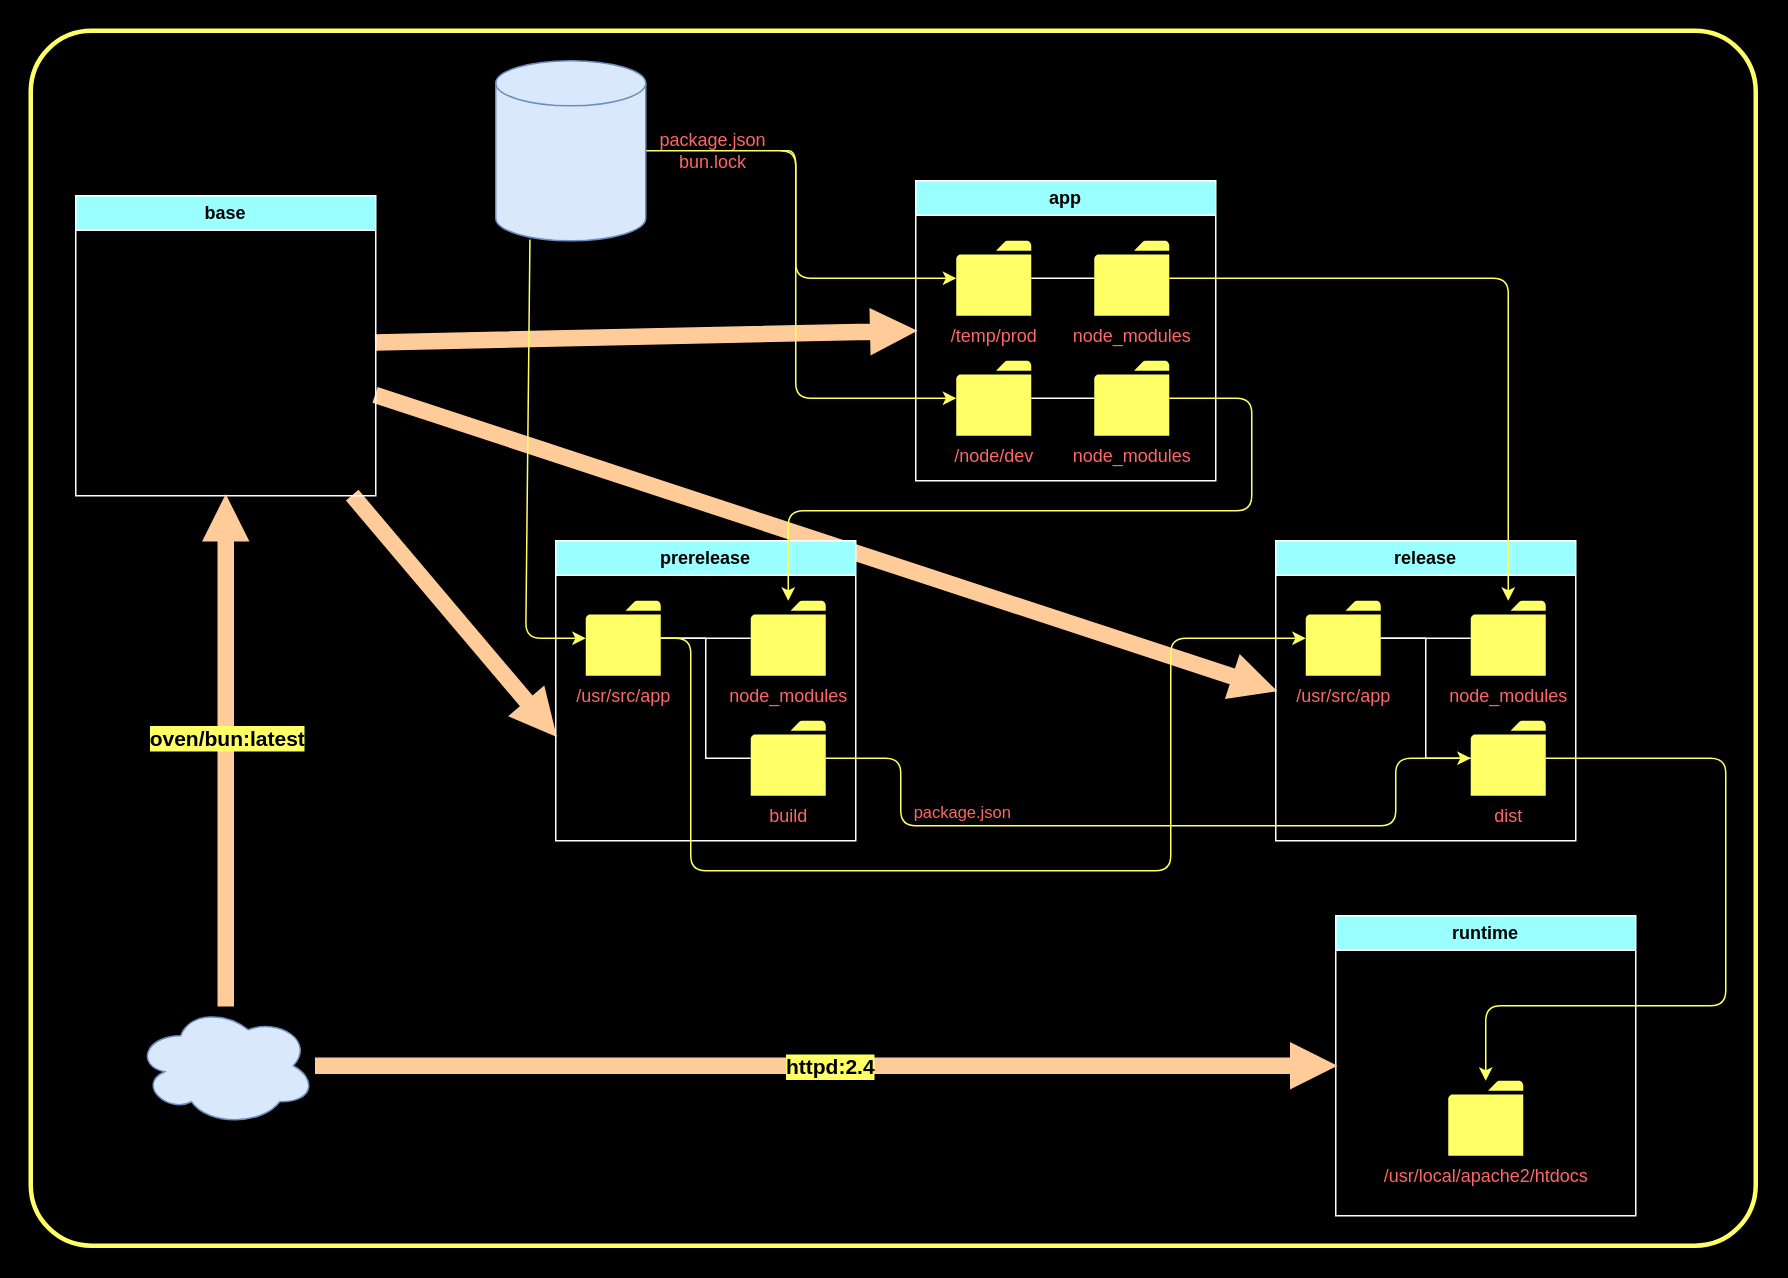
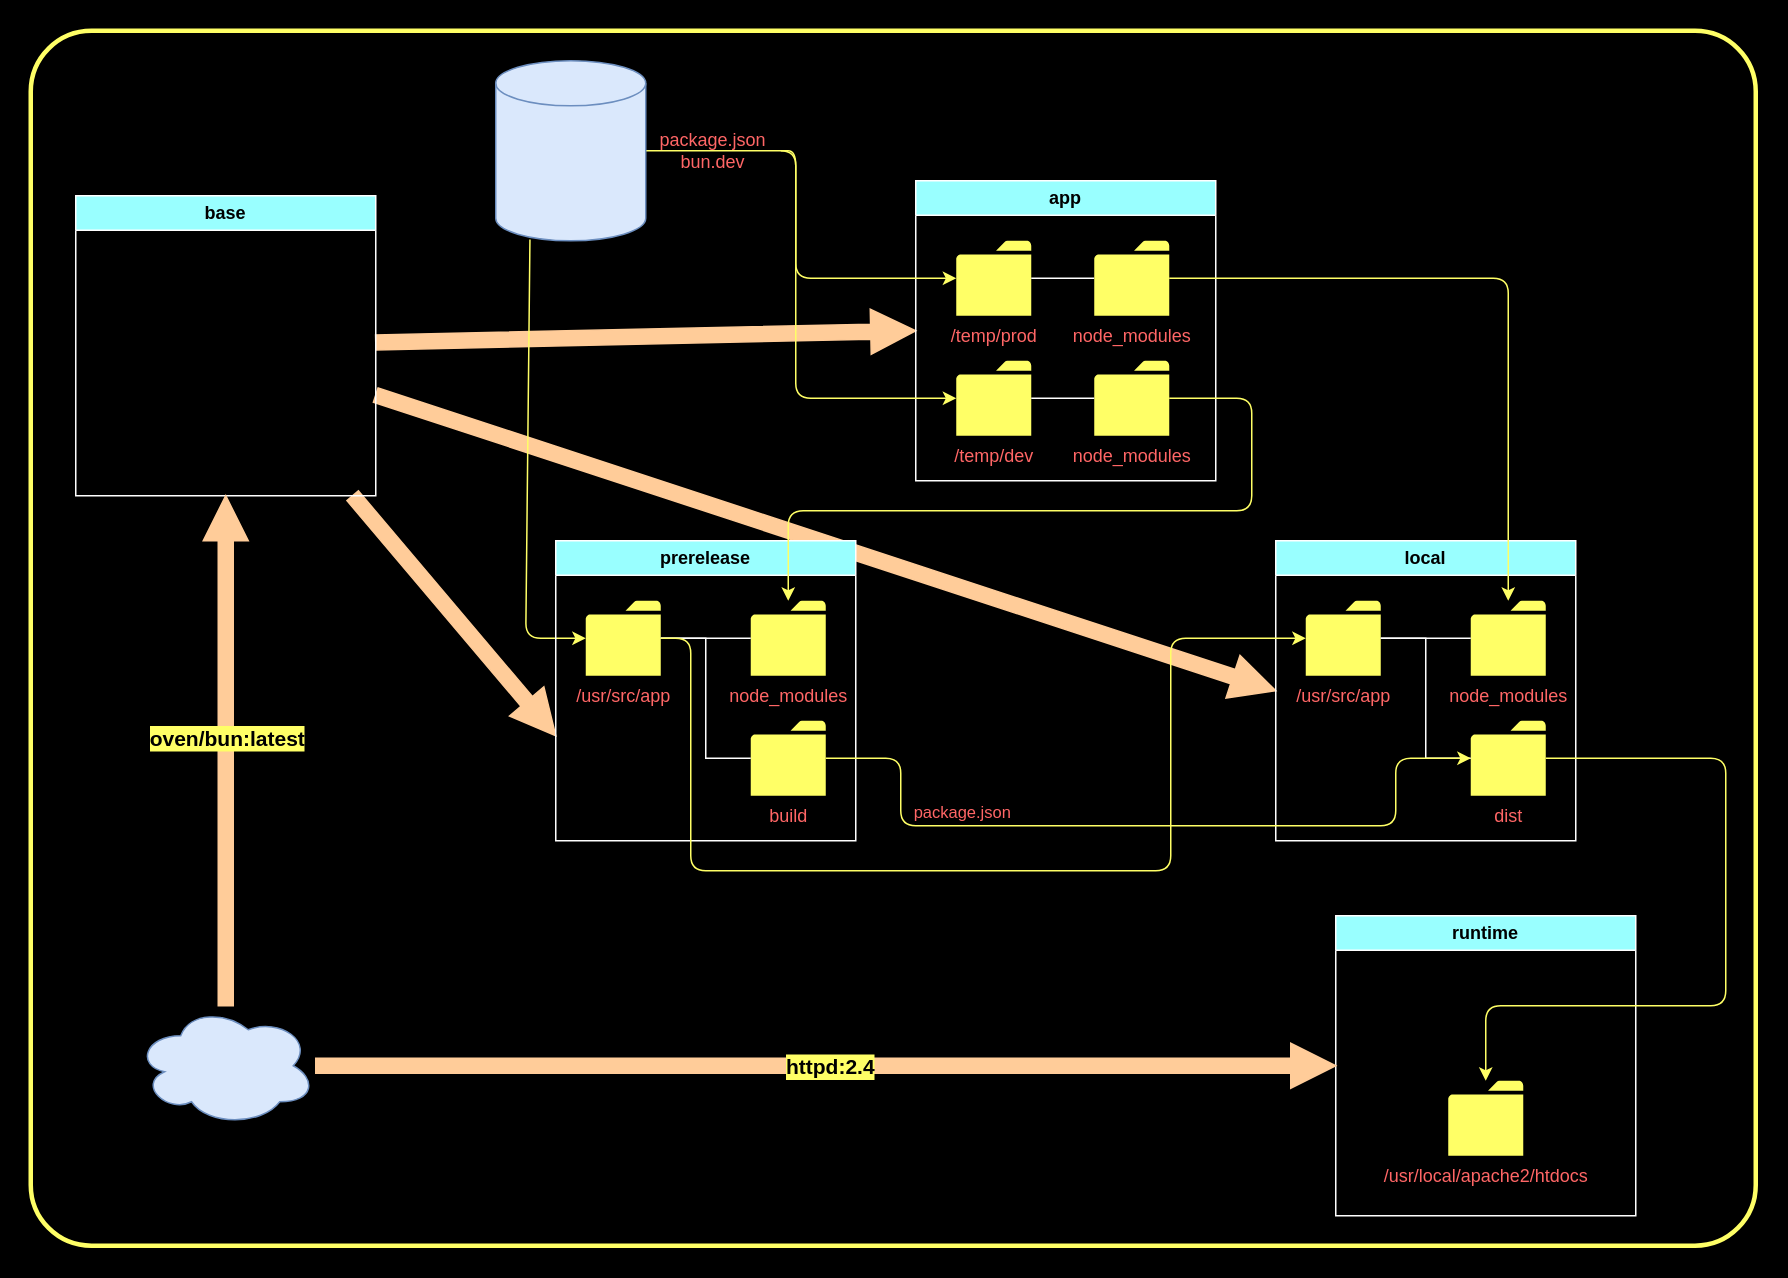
  <mxCell id="0" />
  <mxCell id="1" parent="0" />
  <mxCell id="2" value="" style="rounded=1;whiteSpace=wrap;html=1;glass=0;fillColor=none;strokeColor=#FFFF66;arcSize=5;strokeWidth=3;fontColor=#FFFFFF;" vertex="1" parent="1"><mxGeometry x="20" y="20" width="1150" height="810" as="geometry" /></mxCell>
  <mxCell id="3" style="edgeStyle=none;html=1;strokeColor=#FFCC99;shape=arrow;fillColor=#FFCC99;" edge="1" parent="1" source="6"><mxGeometry relative="1" as="geometry"><mxPoint x="370" y="490" as="targetPoint" /></mxGeometry></mxCell>
  <mxCell id="4" style="edgeStyle=none;html=1;entryX=0;entryY=0.5;entryDx=0;entryDy=0;shape=arrow;strokeColor=#FFCC99;fillColor=#FFCC99;" edge="1" parent="1" source="6" target="7"><mxGeometry relative="1" as="geometry" /></mxCell>
  <mxCell id="5" style="edgeStyle=none;html=1;entryX=0;entryY=0.5;entryDx=0;entryDy=0;shape=arrow;strokeColor=#FFCC99;fillColor=#FFCC99;" edge="1" parent="1" source="6" target="11"><mxGeometry relative="1" as="geometry" /></mxCell>
  <mxCell id="6" value="base" style="swimlane;whiteSpace=wrap;html=1;strokeColor=#FFFFFF;fillColor=#99FFFF;gradientColor=none;" vertex="1" parent="1"><mxGeometry x="50" y="130" width="200" height="200" as="geometry" /></mxCell>
  <mxCell id="7" value="app" style="swimlane;whiteSpace=wrap;html=1;strokeColor=#FFFFFF;fillColor=#99FFFF;" vertex="1" parent="1"><mxGeometry x="610" y="120" width="200" height="200" as="geometry" /></mxCell>
  <mxCell id="8" value="" style="edgeStyle=none;html=1;" edge="1" parent="7" source="9" target="10"><mxGeometry relative="1" as="geometry" /></mxCell>
  <mxCell id="9" value="/temp/prod" style="sketch=0;pointerEvents=1;shadow=0;dashed=0;html=1;strokeColor=none;fillColor=#FFFF66;labelPosition=center;verticalLabelPosition=bottom;verticalAlign=top;outlineConnect=0;align=center;shape=mxgraph.office.concepts.folder;fillStyle=solid;labelBackgroundColor=none;fontColor=#FF6666;" vertex="1" parent="7"><mxGeometry x="27" y="40" width="50" height="50" as="geometry" /></mxCell>
- <mxCell id="10" value="/node/dev" style="sketch=0;pointerEvents=1;shadow=0;dashed=0;html=1;strokeColor=none;fillColor=#FFFF66;labelPosition=center;verticalLabelPosition=bottom;verticalAlign=top;outlineConnect=0;align=center;shape=mxgraph.office.concepts.folder;fillStyle=solid;fontColor=#FF6666;" vertex="1" parent="7"><mxGeometry x="27" y="120" width="50" height="50" as="geometry" /></mxCell>
- <mxCell id="11" value="&lt;div&gt;&lt;span style=&quot;background-color: transparent;&quot;&gt;release&lt;/span&gt;&lt;/div&gt;" style="swimlane;whiteSpace=wrap;html=1;strokeColor=#FFFFFF;fillColor=#99FFFF;" vertex="1" parent="1"><mxGeometry x="850" y="360" width="200" height="200" as="geometry" /></mxCell>
+ <mxCell id="10" value="/temp/dev" style="sketch=0;pointerEvents=1;shadow=0;dashed=0;html=1;strokeColor=none;fillColor=#FFFF66;labelPosition=center;verticalLabelPosition=bottom;verticalAlign=top;outlineConnect=0;align=center;shape=mxgraph.office.concepts.folder;fillStyle=solid;fontColor=#FF6666;" vertex="1" parent="7"><mxGeometry x="27" y="120" width="50" height="50" as="geometry" /></mxCell>
+ <mxCell id="11" value="&lt;div&gt;&lt;span style=&quot;background-color: transparent;&quot;&gt;local&lt;/span&gt;&lt;/div&gt;" style="swimlane;whiteSpace=wrap;html=1;strokeColor=#FFFFFF;fillColor=#99FFFF;" vertex="1" parent="1"><mxGeometry x="850" y="360" width="200" height="200" as="geometry" /></mxCell>
  <mxCell id="12" value="node_modules" style="sketch=0;pointerEvents=1;shadow=0;dashed=0;html=1;strokeColor=none;fillColor=#FFFF66;labelPosition=center;verticalLabelPosition=bottom;verticalAlign=top;outlineConnect=0;align=center;shape=mxgraph.office.concepts.folder;fillStyle=solid;fontColor=#FF6666;" vertex="1" parent="11"><mxGeometry x="130" y="40" width="50" height="50" as="geometry" /></mxCell>
  <mxCell id="13" value="/usr/src/app" style="sketch=0;pointerEvents=1;shadow=0;dashed=0;html=1;strokeColor=none;fillColor=#FFFF66;labelPosition=center;verticalLabelPosition=bottom;verticalAlign=top;outlineConnect=0;align=center;shape=mxgraph.office.concepts.folder;fillStyle=solid;fontColor=#FF6666;" vertex="1" parent="11"><mxGeometry x="20" y="40" width="50" height="50" as="geometry" /></mxCell>
  <mxCell id="14" value="dist" style="sketch=0;pointerEvents=1;shadow=0;dashed=0;html=1;strokeColor=none;fillColor=#FFFF66;labelPosition=center;verticalLabelPosition=bottom;verticalAlign=top;outlineConnect=0;align=center;shape=mxgraph.office.concepts.folder;fillStyle=solid;fontColor=#FF6666;" vertex="1" parent="11"><mxGeometry x="130" y="120" width="50" height="50" as="geometry" /></mxCell>
  <mxCell id="15" value="" style="endArrow=none;html=1;strokeColor=#FFFFFF;rounded=0;curved=0;" edge="1" parent="11" source="13" target="14"><mxGeometry width="50" height="50" relative="1" as="geometry"><mxPoint x="260" y="140" as="sourcePoint" /><mxPoint x="90" y="170" as="targetPoint" /><Array as="points"><mxPoint x="100" y="65" /><mxPoint x="100" y="145" /></Array></mxGeometry></mxCell>
  <mxCell id="16" value="" style="endArrow=none;html=1;strokeColor=#FFFFFF;endFill=0;rounded=0;curved=0;" edge="1" parent="11" source="13" target="12"><mxGeometry width="50" height="50" relative="1" as="geometry"><mxPoint x="70" y="64.5" as="sourcePoint" /><mxPoint x="130" y="64.5" as="targetPoint" /></mxGeometry></mxCell>
  <mxCell id="17" value="&lt;div&gt;&lt;span style=&quot;background-color: transparent;&quot;&gt;runtime&lt;/span&gt;&lt;/div&gt;" style="swimlane;whiteSpace=wrap;html=1;strokeColor=#FFFFFF;fillColor=#99FFFF;" vertex="1" parent="1"><mxGeometry x="890" y="610" width="200" height="200" as="geometry" /></mxCell>
  <mxCell id="18" value="&lt;font style=&quot;color: rgb(255, 102, 102);&quot;&gt;/usr/local/apache2/htdocs&lt;/font&gt;" style="sketch=0;pointerEvents=1;shadow=0;dashed=0;html=1;strokeColor=none;fillColor=#FFFF66;labelPosition=center;verticalLabelPosition=bottom;verticalAlign=top;outlineConnect=0;align=center;shape=mxgraph.office.concepts.folder;fillStyle=solid;fontColor=#FF6666;" vertex="1" parent="17"><mxGeometry x="75" y="110" width="50" height="50" as="geometry" /></mxCell>
  <mxCell id="19" style="edgeStyle=none;html=1;entryX=0.5;entryY=1;entryDx=0;entryDy=0;strokeColor=#FFCC99;shape=arrow;fillColor=#FFCC99;" edge="1" parent="1" source="23" target="6"><mxGeometry relative="1" as="geometry" /></mxCell>
  <mxCell id="20" value="oven/bun:latest" style="edgeLabel;html=1;align=center;verticalAlign=middle;resizable=0;points=[];fontSize=14;labelBackgroundColor=#FFFF66;fontStyle=1" vertex="1" connectable="0" parent="19"><mxGeometry x="0.053" relative="1" as="geometry"><mxPoint as="offset" /></mxGeometry></mxCell>
  <mxCell id="21" style="edgeStyle=none;html=1;strokeColor=#FFCC99;entryX=0;entryY=0.5;entryDx=0;entryDy=0;shape=arrow;fillColor=#FFCC99;" edge="1" parent="1" source="23" target="17"><mxGeometry relative="1" as="geometry"><mxPoint x="650" y="730" as="targetPoint" /></mxGeometry></mxCell>
  <mxCell id="22" value="httpd:2.4" style="edgeLabel;html=1;align=center;verticalAlign=middle;resizable=0;points=[];fontSize=14;fontStyle=1;labelBackgroundColor=#FFFF66;" vertex="1" connectable="0" parent="21"><mxGeometry x="0.006" relative="1" as="geometry"><mxPoint as="offset" /></mxGeometry></mxCell>
  <mxCell id="23" value="" style="ellipse;shape=cloud;whiteSpace=wrap;html=1;fillColor=#dae8fc;strokeColor=#6c8ebf;" vertex="1" parent="1"><mxGeometry x="90" y="670" width="120" height="80" as="geometry" /></mxCell>
  <mxCell id="24" style="edgeStyle=none;html=1;strokeColor=#FFFF66;exitX=1;exitY=0.5;exitDx=0;exitDy=0;exitPerimeter=0;" edge="1" parent="1" source="27" target="10"><mxGeometry relative="1" as="geometry"><mxPoint x="357.727" y="235" as="sourcePoint" /><Array as="points"><mxPoint x="530" y="100" /><mxPoint x="530" y="265" /></Array></mxGeometry></mxCell>
  <mxCell id="25" style="edgeStyle=none;html=1;strokeColor=#FFFF66;labelBackgroundColor=#000000;fontColor=#FFFFFF;" edge="1" parent="1" source="41" target="9"><mxGeometry relative="1" as="geometry"><Array as="points"><mxPoint x="530" y="100" /><mxPoint x="530" y="185" /></Array></mxGeometry></mxCell>
  <mxCell id="26" style="edgeStyle=none;html=1;strokeColor=#FFFF66;exitX=0.228;exitY=0.993;exitDx=0;exitDy=0;exitPerimeter=0;" edge="1" parent="1" source="27" target="29"><mxGeometry relative="1" as="geometry"><Array as="points"><mxPoint x="350" y="425" /></Array></mxGeometry></mxCell>
  <mxCell id="27" value="" style="shape=cylinder3;whiteSpace=wrap;html=1;boundedLbl=1;backgroundOutline=1;size=15;fillColor=#dae8fc;strokeColor=#6c8ebf;" vertex="1" parent="1"><mxGeometry x="330" y="40" width="100" height="120" as="geometry" /></mxCell>
  <mxCell id="28" value="prerelease" style="swimlane;whiteSpace=wrap;html=1;strokeColor=#FFFFFF;fillColor=#99FFFF;" vertex="1" parent="1"><mxGeometry x="370" y="360" width="200" height="200" as="geometry" /></mxCell>
  <mxCell id="29" value="/usr/src/app" style="sketch=0;pointerEvents=1;shadow=0;dashed=0;html=1;strokeColor=none;fillColor=#FFFF66;labelPosition=center;verticalLabelPosition=bottom;verticalAlign=top;outlineConnect=0;align=center;shape=mxgraph.office.concepts.folder;fillStyle=solid;fontColor=#FF6666;" vertex="1" parent="28"><mxGeometry x="20" y="40" width="50" height="50" as="geometry" /></mxCell>
  <mxCell id="30" value="node_modules" style="sketch=0;pointerEvents=1;shadow=0;dashed=0;html=1;strokeColor=none;fillColor=#FFFF66;labelPosition=center;verticalLabelPosition=bottom;verticalAlign=top;outlineConnect=0;align=center;shape=mxgraph.office.concepts.folder;fillStyle=solid;fontColor=#FF6666;" vertex="1" parent="28"><mxGeometry x="130" y="40" width="50" height="50" as="geometry" /></mxCell>
  <mxCell id="31" value="" style="endArrow=none;html=1;strokeColor=#FFFFFF;endFill=0;" edge="1" parent="28" source="29" target="30"><mxGeometry width="50" height="50" relative="1" as="geometry"><mxPoint x="250" y="180" as="sourcePoint" /><mxPoint x="300" y="130" as="targetPoint" /></mxGeometry></mxCell>
  <mxCell id="32" value="build" style="sketch=0;pointerEvents=1;shadow=0;dashed=0;html=1;strokeColor=none;fillColor=#FFFF66;labelPosition=center;verticalLabelPosition=bottom;verticalAlign=top;outlineConnect=0;align=center;shape=mxgraph.office.concepts.folder;fillStyle=solid;fontColor=#FF6666;" vertex="1" parent="28"><mxGeometry x="130" y="120" width="50" height="50" as="geometry" /></mxCell>
  <mxCell id="33" value="" style="endArrow=none;html=1;strokeColor=#FFFFFF;rounded=0;curved=0;" edge="1" parent="28" source="29" target="32"><mxGeometry width="50" height="50" relative="1" as="geometry"><mxPoint x="260" y="140" as="sourcePoint" /><mxPoint x="90" y="170" as="targetPoint" /><Array as="points"><mxPoint x="100" y="65" /><mxPoint x="100" y="145" /></Array></mxGeometry></mxCell>
  <mxCell id="34" style="edgeStyle=none;html=1;strokeColor=#FFFF66;" edge="1" parent="1" source="44" target="30"><mxGeometry relative="1" as="geometry"><Array as="points"><mxPoint x="834" y="265" /><mxPoint x="834" y="340" /><mxPoint x="525" y="340" /></Array></mxGeometry></mxCell>
  <mxCell id="35" style="edgeStyle=none;html=1;strokeColor=#FFFF66;" edge="1" parent="1" source="43" target="12"><mxGeometry relative="1" as="geometry"><Array as="points"><mxPoint x="1005" y="185" /></Array></mxGeometry></mxCell>
  <mxCell id="36" style="edgeStyle=none;html=1;strokeColor=#FFFF66;fontColor=#FFFFFF;labelBackgroundColor=none;" edge="1" parent="1" source="29" target="13"><mxGeometry relative="1" as="geometry"><Array as="points"><mxPoint x="460" y="425" /><mxPoint x="460" y="580" /><mxPoint x="780" y="580" /><mxPoint x="780" y="425" /></Array></mxGeometry></mxCell>
  <mxCell id="37" value="package.json" style="edgeLabel;html=1;align=center;verticalAlign=middle;resizable=0;points=[];labelBackgroundColor=none;fontColor=#FF6666;" vertex="1" connectable="0" parent="36"><mxGeometry x="-0.024" y="-1" relative="1" as="geometry"><mxPoint x="-6" y="-41" as="offset" /></mxGeometry></mxCell>
  <mxCell id="38" style="edgeStyle=none;html=1;strokeColor=#FFFF66;" edge="1" parent="1" source="32" target="14"><mxGeometry relative="1" as="geometry"><Array as="points"><mxPoint x="600" y="505" /><mxPoint x="600" y="550" /><mxPoint x="930" y="550" /><mxPoint x="930" y="505" /></Array></mxGeometry></mxCell>
  <mxCell id="39" style="edgeStyle=none;html=1;strokeColor=#FFFF66;" edge="1" parent="1" source="14" target="18"><mxGeometry relative="1" as="geometry"><Array as="points"><mxPoint x="1150" y="505" /><mxPoint x="1150" y="670" /><mxPoint x="990" y="670" /></Array></mxGeometry></mxCell>
  <mxCell id="40" value="" style="edgeStyle=none;html=1;strokeColor=#FFFF66;labelBackgroundColor=#000000;fontColor=#FFFFFF;" edge="1" parent="1" source="27" target="41"><mxGeometry relative="1" as="geometry"><mxPoint x="430" y="100" as="sourcePoint" /><mxPoint x="685" y="185" as="targetPoint" /><Array as="points" /></mxGeometry></mxCell>
- <mxCell id="41" value="&lt;font style=&quot;color: rgb(255, 102, 102);&quot;&gt;package.json&lt;/font&gt;&lt;div&gt;&lt;font style=&quot;color: rgb(255, 102, 102);&quot;&gt;bun.lock&lt;/font&gt;&lt;/div&gt;" style="text;html=1;align=center;verticalAlign=middle;whiteSpace=wrap;rounded=0;fontColor=#FF6666;labelBackgroundColor=none;" vertex="1" parent="1"><mxGeometry x="430" y="70" width="90" height="60" as="geometry" /></mxCell>
+ <mxCell id="41" value="&lt;font style=&quot;color: rgb(255, 102, 102);&quot;&gt;package.json&lt;/font&gt;&lt;div&gt;&lt;font style=&quot;color: rgb(255, 102, 102);&quot;&gt;bun.dev&lt;/font&gt;&lt;/div&gt;" style="text;html=1;align=center;verticalAlign=middle;whiteSpace=wrap;rounded=0;fontColor=#FF6666;labelBackgroundColor=none;" vertex="1" parent="1"><mxGeometry x="430" y="70" width="90" height="60" as="geometry" /></mxCell>
  <mxCell id="42" value="" style="edgeStyle=none;html=1;strokeColor=#FFFFFF;endArrow=none;endFill=0;rounded=0;curved=0;" edge="1" parent="1" source="9" target="43"><mxGeometry relative="1" as="geometry"><mxPoint x="687" y="185" as="sourcePoint" /><mxPoint x="1005" y="400" as="targetPoint" /><Array as="points" /></mxGeometry></mxCell>
  <mxCell id="43" value="node_modules" style="sketch=0;pointerEvents=1;shadow=0;dashed=0;html=1;strokeColor=none;fillColor=#FFFF66;labelPosition=center;verticalLabelPosition=bottom;verticalAlign=top;outlineConnect=0;align=center;shape=mxgraph.office.concepts.folder;fillStyle=solid;fontColor=#FF6666;" vertex="1" parent="1"><mxGeometry x="729" y="160" width="50" height="50" as="geometry" /></mxCell>
  <mxCell id="44" value="node_modules" style="sketch=0;pointerEvents=1;shadow=0;dashed=0;html=1;strokeColor=none;fillColor=#FFFF66;labelPosition=center;verticalLabelPosition=bottom;verticalAlign=top;outlineConnect=0;align=center;shape=mxgraph.office.concepts.folder;fillStyle=solid;fontColor=#FF6666;" vertex="1" parent="1"><mxGeometry x="729" y="240" width="50" height="50" as="geometry" /></mxCell>
  <mxCell id="45" style="edgeStyle=none;html=1;endArrow=none;endFill=0;strokeColor=#FFFFFF;rounded=0;curved=0;" edge="1" parent="1" source="10" target="44"><mxGeometry relative="1" as="geometry" /></mxCell>
